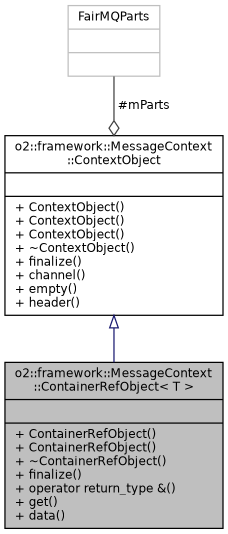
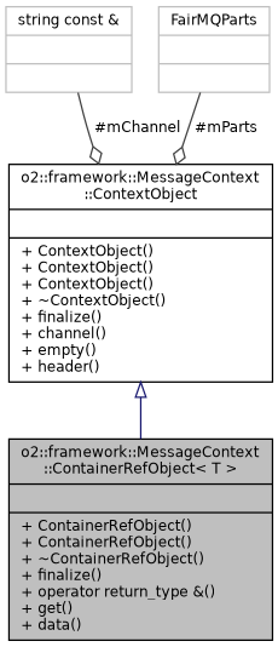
  digraph {
    node [color=black fontname=Helvetica fontsize=10 shape=record]
    edge [color=grey25 fontname=Helvetica fontsize=10 labelfontname=Helvetica labelfontsize=10 style=solid arrowhead=odiamond]
    n1 [fillcolor=grey75 fontcolor=black height=0.2 label="{o2::framework::MessageContext\l::ContainerRefObject\< T \>\n||+ ContainerRefObject()\l+ ContainerRefObject()\l+ ~ContainerRefObject()\l+ finalize()\l+ operator return_type &()\l+ get()\l+ data()\l}" style=filled width=0.4]
    n2 [height=0.2 label="{o2::framework::MessageContext\l::ContextObject\n||+ ContextObject()\l+ ContextObject()\l+ ContextObject()\l+ ~ContextObject()\l+ finalize()\l+ channel()\l+ empty()\l+ header()\l}" width=0.4]
+   n3 [color=grey75 height=0.2 label="{string const &\n||}" width=0.4]
    n4 [color=grey75 height=0.2 label="{FairMQParts\n||}" width=0.4]
    n2 -> n1 [arrowtail=onormal color=midnightblue dir=back arrowhead=""]
+   n3 -> n2 [label=" #mChannel"]
    n4 -> n2 [label=" #mParts"]
  }
